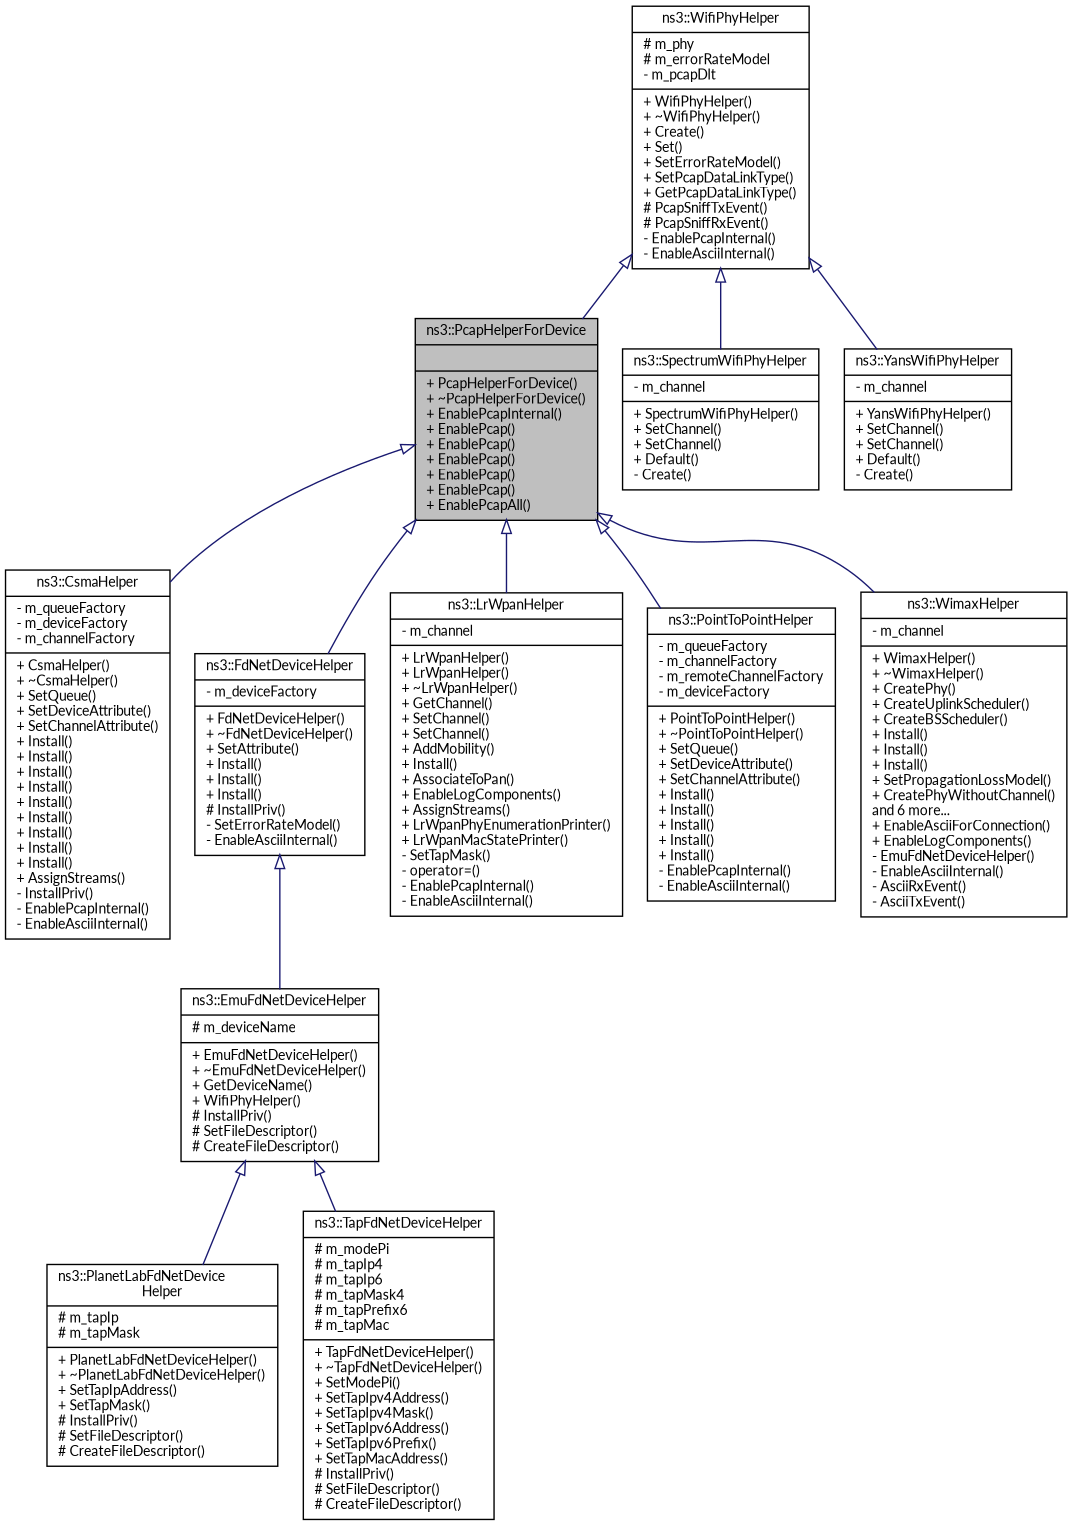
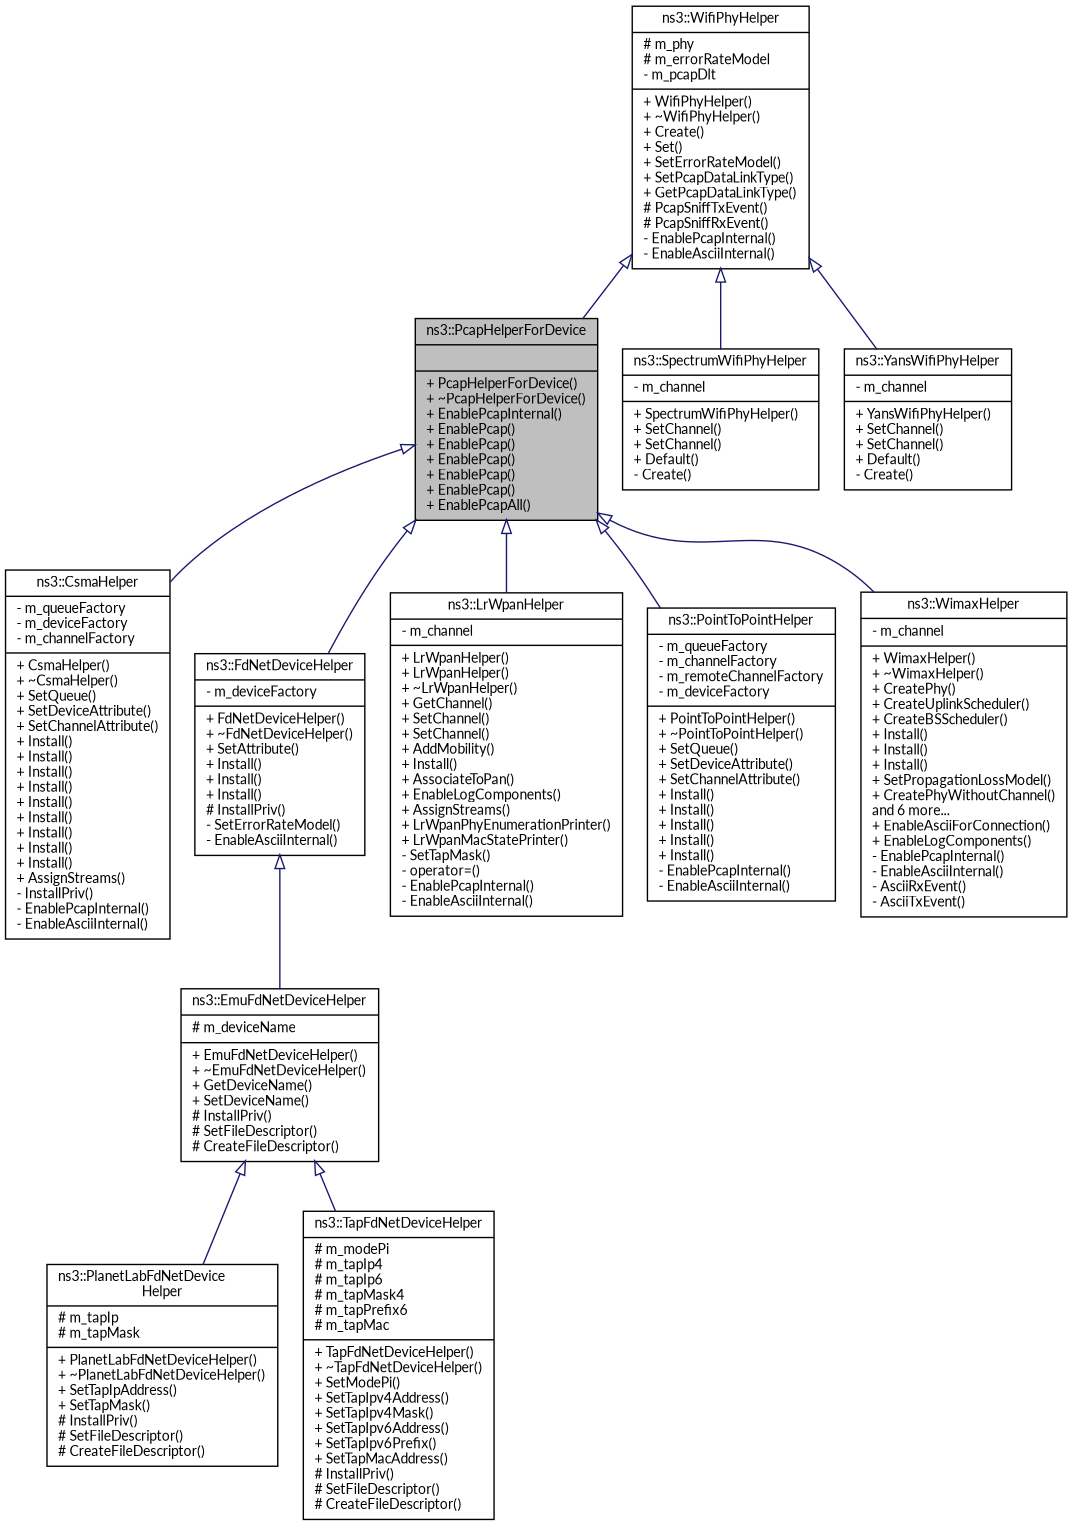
  digraph {
    fontname=Lato
    node [color=black fillcolor=white fontname=Lato fontsize=10 shape=record style=filled]
    edge [arrowtail=onormal color=midnightblue dir=back fontname=Lato fontsize=10 labelfontname=Helvetica labelfontsize=10 style=solid]
    n1 [fillcolor=grey75 fontcolor=black height=0.2 label="{ns3::PcapHelperForDevice\n||+ PcapHelperForDevice()\l+ ~PcapHelperForDevice()\l+ EnablePcapInternal()\l+ EnablePcap()\l+ EnablePcap()\l+ EnablePcap()\l+ EnablePcap()\l+ EnablePcap()\l+ EnablePcapAll()\l}" width=0.4]
    n2 [height=0.2 label="{ns3::CsmaHelper\n|- m_queueFactory\l- m_deviceFactory\l- m_channelFactory\l|+ CsmaHelper()\l+ ~CsmaHelper()\l+ SetQueue()\l+ SetDeviceAttribute()\l+ SetChannelAttribute()\l+ Install()\l+ Install()\l+ Install()\l+ Install()\l+ Install()\l+ Install()\l+ Install()\l+ Install()\l+ Install()\l+ AssignStreams()\l- InstallPriv()\l- EnablePcapInternal()\l- EnableAsciiInternal()\l}" width=0.4]
    n3 [height=0.2 label="{ns3::FdNetDeviceHelper\n|- m_deviceFactory\l|+ FdNetDeviceHelper()\l+ ~FdNetDeviceHelper()\l+ SetAttribute()\l+ Install()\l+ Install()\l+ Install()\l# InstallPriv()\l- SetErrorRateModel()\l- EnableAsciiInternal()\l}" width=0.4]
    n4 [height=0.2 label="{ns3::LrWpanHelper\n|- m_channel\l|+ LrWpanHelper()\l+ LrWpanHelper()\l+ ~LrWpanHelper()\l+ GetChannel()\l+ SetChannel()\l+ SetChannel()\l+ AddMobility()\l+ Install()\l+ AssociateToPan()\l+ EnableLogComponents()\l+ AssignStreams()\l+ LrWpanPhyEnumerationPrinter()\l+ LrWpanMacStatePrinter()\l- SetTapMask()\l- operator=()\l- EnablePcapInternal()\l- EnableAsciiInternal()\l}" width=0.4]
    n5 [height=0.2 label="{ns3::PointToPointHelper\n|- m_queueFactory\l- m_channelFactory\l- m_remoteChannelFactory\l- m_deviceFactory\l|+ PointToPointHelper()\l+ ~PointToPointHelper()\l+ SetQueue()\l+ SetDeviceAttribute()\l+ SetChannelAttribute()\l+ Install()\l+ Install()\l+ Install()\l+ Install()\l+ Install()\l- EnablePcapInternal()\l- EnableAsciiInternal()\l}" width=0.4]
-   n6 [height=0.2 label="{ns3::WimaxHelper\n|- m_channel\l|+ WimaxHelper()\l+ ~WimaxHelper()\l+ CreatePhy()\l+ CreateUplinkScheduler()\l+ CreateBSScheduler()\l+ Install()\l+ Install()\l+ Install()\l+ SetPropagationLossModel()\l+ CreatePhyWithoutChannel()\land 6 more...\l+ EnableAsciiForConnection()\l+ EnableLogComponents()\l- EmuFdNetDeviceHelper()\l- EnableAsciiInternal()\l- AsciiRxEvent()\l- AsciiTxEvent()\l}" width=0.4]
-   n7 [height=0.2 label="{ns3::EmuFdNetDeviceHelper\n|# m_deviceName\l|+ EmuFdNetDeviceHelper()\l+ ~EmuFdNetDeviceHelper()\l+ GetDeviceName()\l+ WifiPhyHelper()\l# InstallPriv()\l# SetFileDescriptor()\l# CreateFileDescriptor()\l}" width=0.4]
+   n6 [height=0.2 label="{ns3::WimaxHelper\n|- m_channel\l|+ WimaxHelper()\l+ ~WimaxHelper()\l+ CreatePhy()\l+ CreateUplinkScheduler()\l+ CreateBSScheduler()\l+ Install()\l+ Install()\l+ Install()\l+ SetPropagationLossModel()\l+ CreatePhyWithoutChannel()\land 6 more...\l+ EnableAsciiForConnection()\l+ EnableLogComponents()\l- EnablePcapInternal()\l- EnableAsciiInternal()\l- AsciiRxEvent()\l- AsciiTxEvent()\l}" width=0.4]
+   n7 [height=0.2 label="{ns3::EmuFdNetDeviceHelper\n|# m_deviceName\l|+ EmuFdNetDeviceHelper()\l+ ~EmuFdNetDeviceHelper()\l+ GetDeviceName()\l+ SetDeviceName()\l# InstallPriv()\l# SetFileDescriptor()\l# CreateFileDescriptor()\l}" width=0.4]
    n8 [height=0.2 label="{ns3::WifiPhyHelper\n|# m_phy\l# m_errorRateModel\l- m_pcapDlt\l|+ WifiPhyHelper()\l+ ~WifiPhyHelper()\l+ Create()\l+ Set()\l+ SetErrorRateModel()\l+ SetPcapDataLinkType()\l+ GetPcapDataLinkType()\l# PcapSniffTxEvent()\l# PcapSniffRxEvent()\l- EnablePcapInternal()\l- EnableAsciiInternal()\l}" width=0.4]
    n9 [height=0.2 label="{ns3::SpectrumWifiPhyHelper\n|- m_channel\l|+ SpectrumWifiPhyHelper()\l+ SetChannel()\l+ SetChannel()\l+ Default()\l- Create()\l}" width=0.4]
    n10 [height=0.2 label="{ns3::YansWifiPhyHelper\n|- m_channel\l|+ YansWifiPhyHelper()\l+ SetChannel()\l+ SetChannel()\l+ Default()\l- Create()\l}" width=0.4]
    n11 [height=0.2 label="{ns3::PlanetLabFdNetDevice\lHelper\n|# m_tapIp\l# m_tapMask\l|+ PlanetLabFdNetDeviceHelper()\l+ ~PlanetLabFdNetDeviceHelper()\l+ SetTapIpAddress()\l+ SetTapMask()\l# InstallPriv()\l# SetFileDescriptor()\l# CreateFileDescriptor()\l}" width=0.4]
    n12 [height=0.2 label="{ns3::TapFdNetDeviceHelper\n|# m_modePi\l# m_tapIp4\l# m_tapIp6\l# m_tapMask4\l# m_tapPrefix6\l# m_tapMac\l|+ TapFdNetDeviceHelper()\l+ ~TapFdNetDeviceHelper()\l+ SetModePi()\l+ SetTapIpv4Address()\l+ SetTapIpv4Mask()\l+ SetTapIpv6Address()\l+ SetTapIpv6Prefix()\l+ SetTapMacAddress()\l# InstallPriv()\l# SetFileDescriptor()\l# CreateFileDescriptor()\l}" width=0.4]
    n1 -> n2
    n1 -> n3
    n1 -> n4
    n1 -> n5
    n1 -> n6
    n3 -> n7
    n7 -> n11
    n7 -> n12
    n8 -> n1
    n8 -> n9
    n8 -> n10
  }
